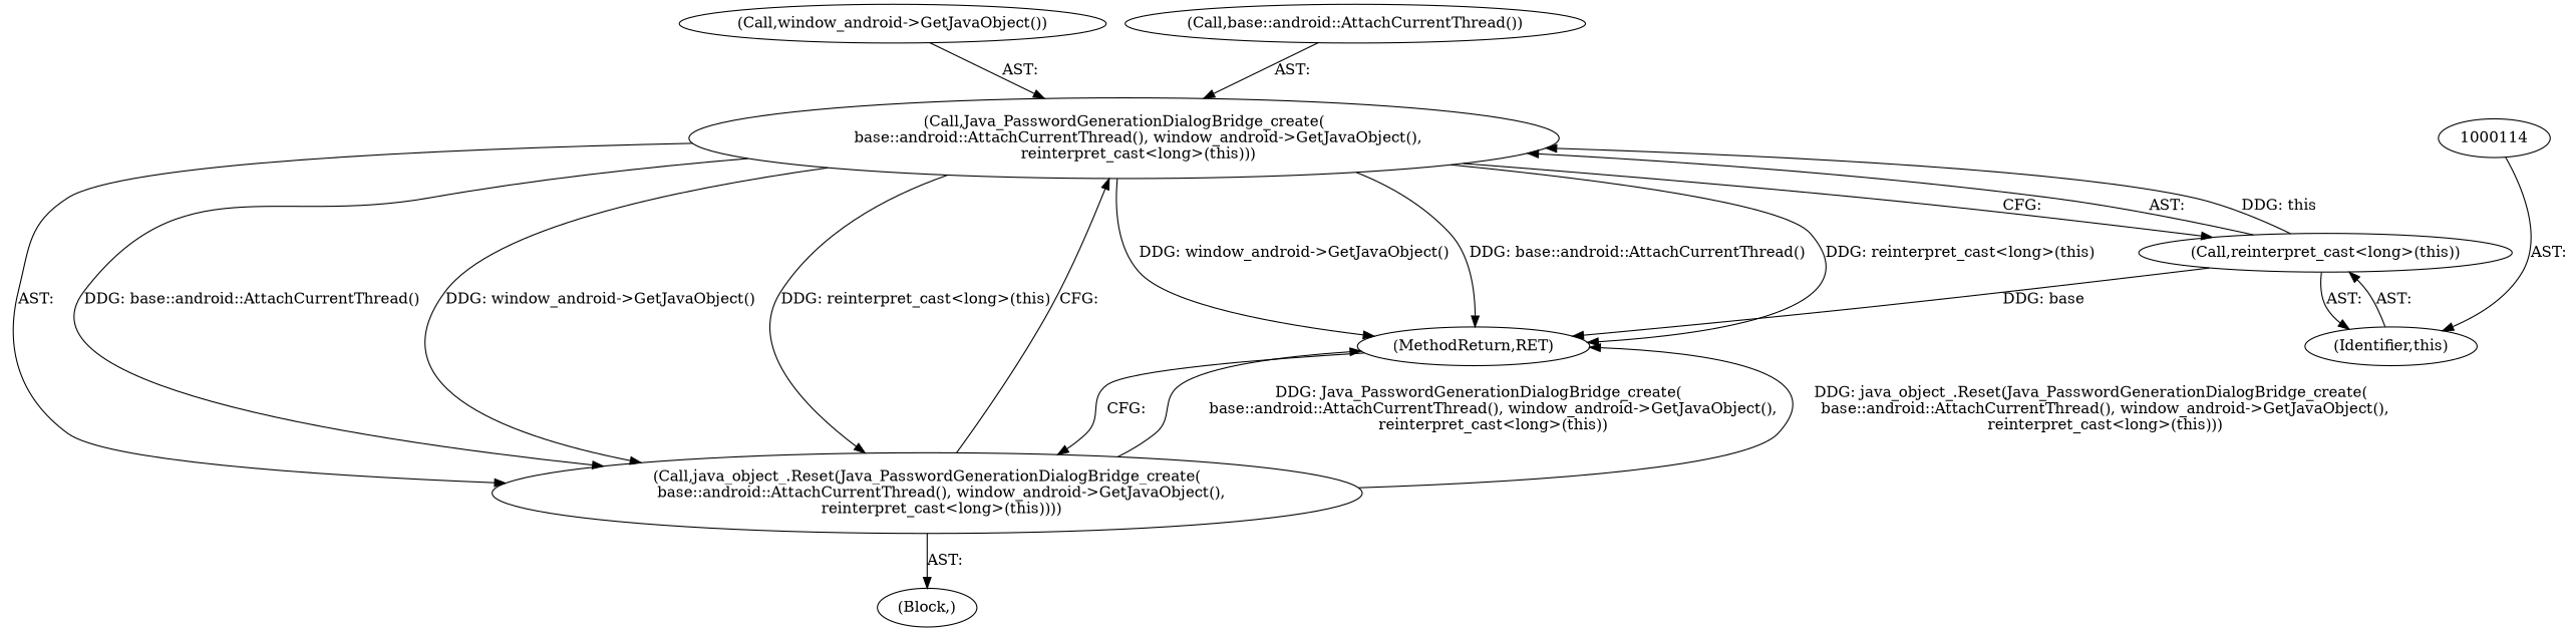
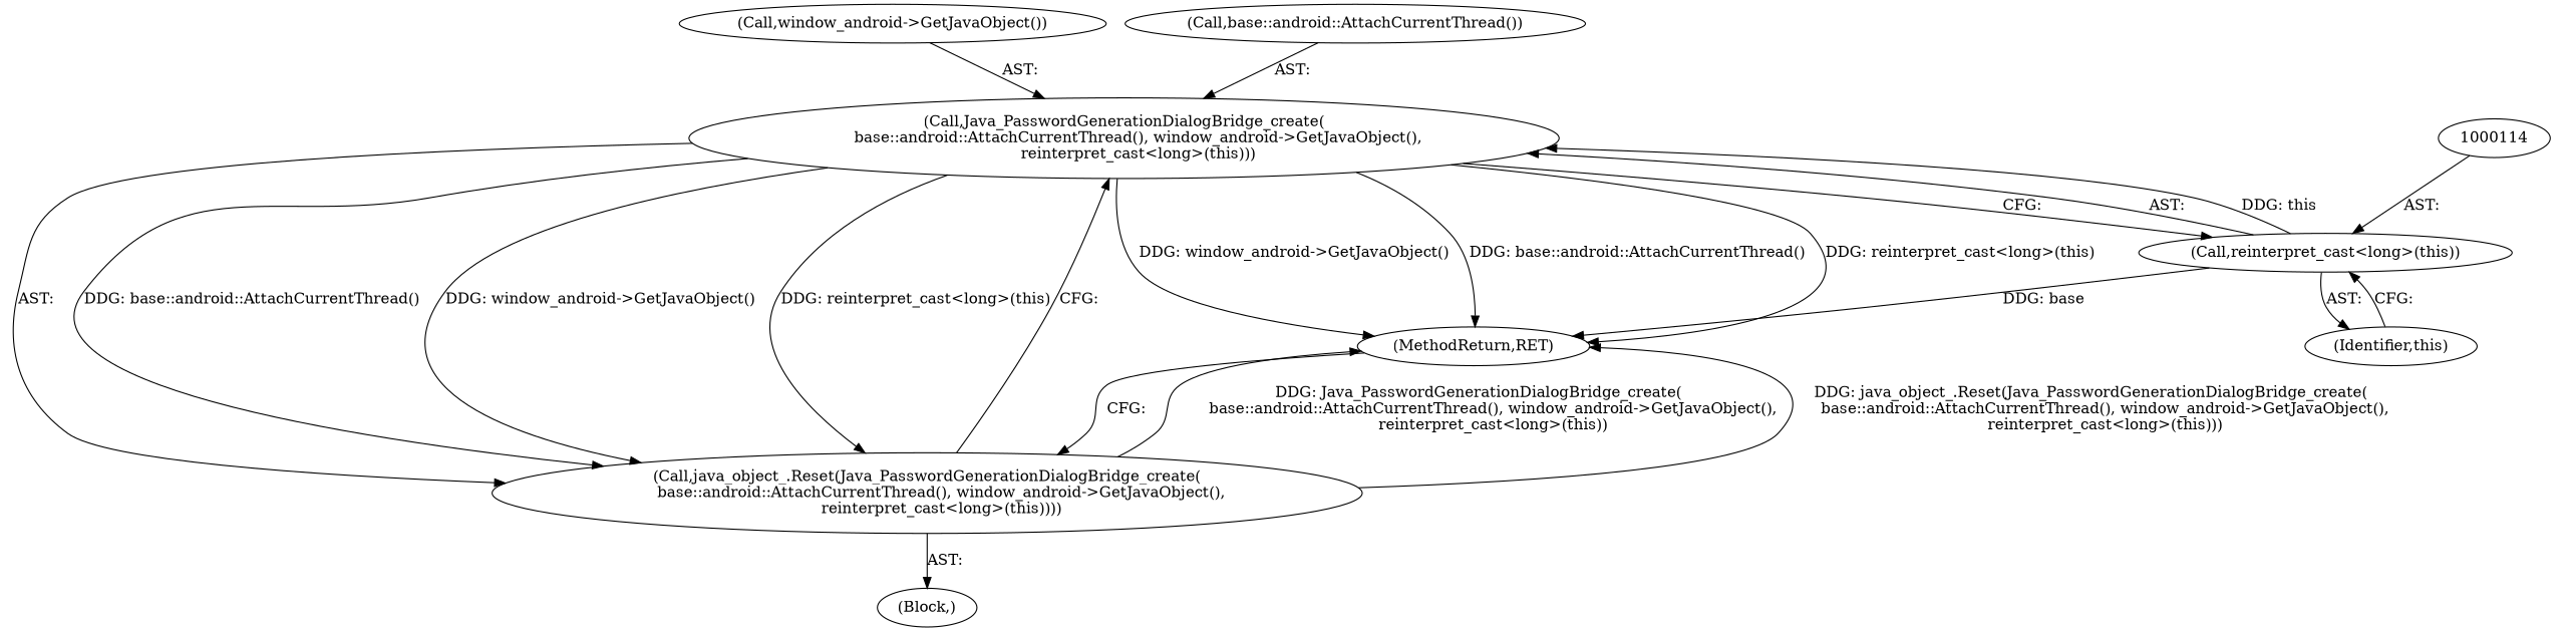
  digraph {
    n1 [label="(Call,Java_PasswordGenerationDialogBridge_create(\n      base::android::AttachCurrentThread(), window_android->GetJavaObject(),\n      reinterpret_cast<long>(this)))"]
    n2 [label="(Call,reinterpret_cast<long>(this))"]
    n3 [label="(Call,java_object_.Reset(Java_PasswordGenerationDialogBridge_create(\n      base::android::AttachCurrentThread(), window_android->GetJavaObject(),\n      reinterpret_cast<long>(this))))"]
    n4 [label="(MethodReturn,RET)"]
    n5 [label="(Identifier,this)"]
    n6 [label="(Block,)"]
    n7 [label="(Call,window_android->GetJavaObject())"]
    n8 [label="(Call,base::android::AttachCurrentThread())"]
    1000114
    n1 -> n2 [label="CFG: "]
    n1 -> n3 [label="AST: "]
    n1 -> n3 [label="DDG: base::android::AttachCurrentThread()"]
    n1 -> n3 [label="DDG: window_android->GetJavaObject()"]
    n1 -> n3 [label="DDG: reinterpret_cast<long>(this)"]
    n1 -> n4 [label="DDG: window_android->GetJavaObject()"]
    n1 -> n4 [label="DDG: base::android::AttachCurrentThread()"]
    n1 -> n4 [label="DDG: reinterpret_cast<long>(this)"]
    n2 -> n1 [label="AST: "]
    n2 -> n1 [label="DDG: this"]
    n2 -> n4 [label="DDG: base"]
    n2 -> n5 [label="AST: "]
    n3 -> n1 [label="CFG: "]
    n3 -> n4 [label="DDG: Java_PasswordGenerationDialogBridge_create(\n      base::android::AttachCurrentThread(), window_android->GetJavaObject(),\n      reinterpret_cast<long>(this))"]
    n3 -> n4 [label="DDG: java_object_.Reset(Java_PasswordGenerationDialogBridge_create(\n      base::android::AttachCurrentThread(), window_android->GetJavaObject(),\n      reinterpret_cast<long>(this)))"]
    n3 -> n6 [label="AST: "]
    n4 -> n3 [label="CFG: "]
-   n5 -> n2 [label="AST: "]
+   n5 -> n2 [label="CFG: "]
    n7 -> n1 [label="AST: "]
    n8 -> n1 [label="AST: "]
-   1000114 -> n5 [label="AST: "]
+   1000114 -> n2 [label="AST: "]
  }
